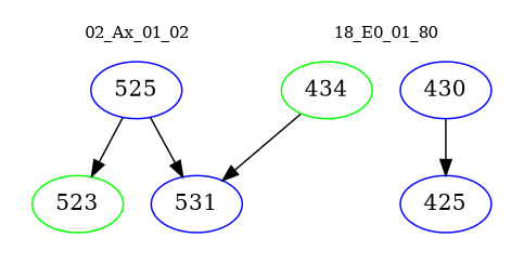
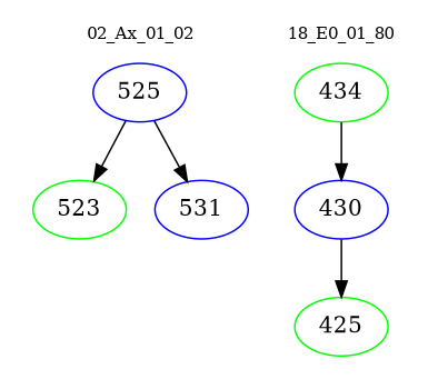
  digraph {
    node [color=blue]
    edge [color=black]
    n1 [color=green label=523]
    n2 [label=525]
    n3 [label=531]
    n4 [color=green label=434]
    n5 [label=430]
-   n6 [label=425]
+   n6 [color=green label=425]
    subgraph cluster_1 {
      color=white
      fontsize=10
      label="02_Ax_01_02"
      n1
      n2
      n3
    }
    subgraph cluster_2 {
      color=white
      fontsize=10
      label="18_E0_01_80"
      n4
      n5
      n6
    }
    n2 -> n1
    n2 -> n3
-   n4 -> n3
+   n4 -> n5
    n5 -> n6
  }
